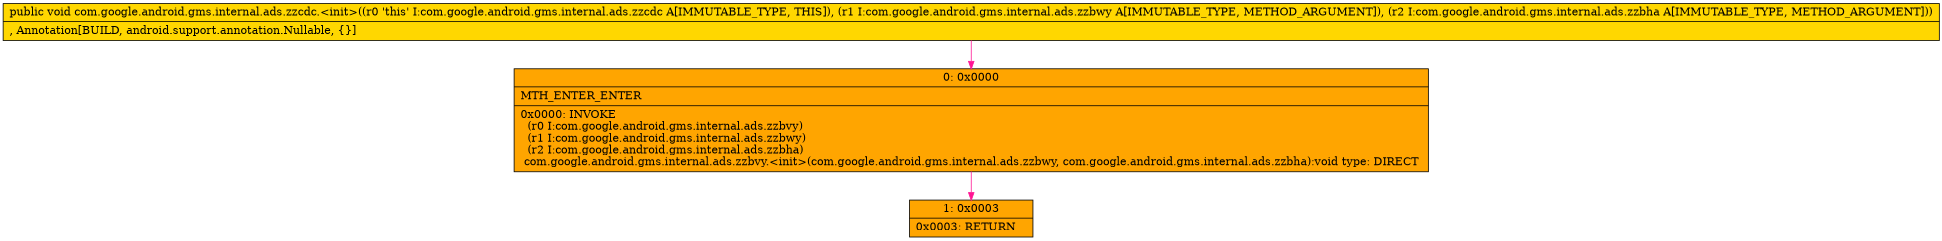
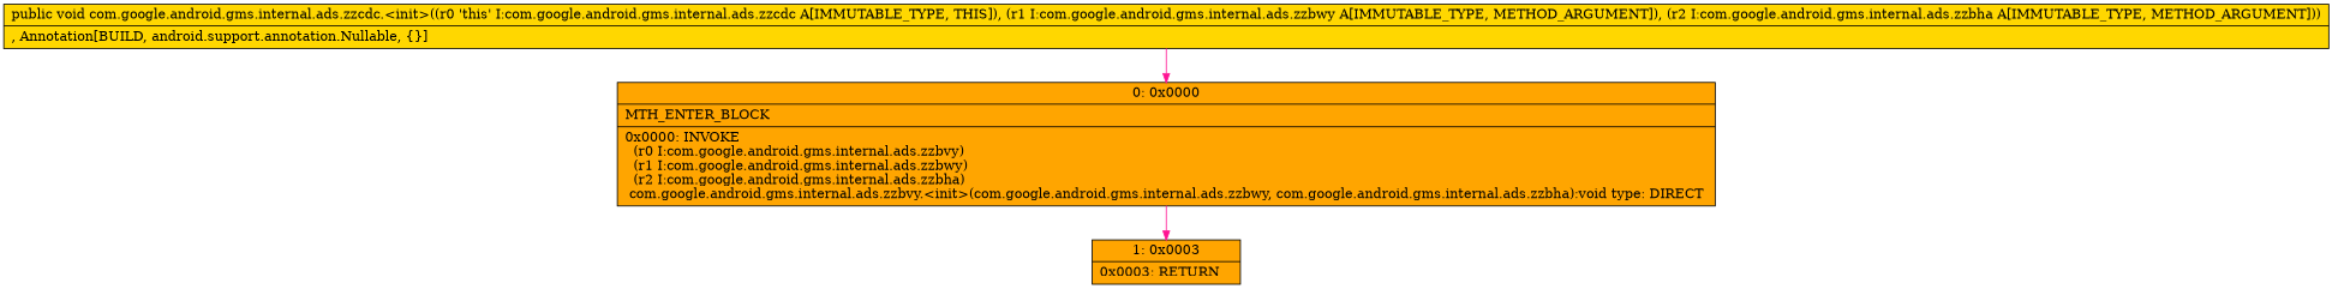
  digraph {
    node [shape=record style=filled fillcolor=orange]
    edge [color=deeppink]
-   n1 [label="{0\:\ 0x0000|MTH_ENTER_ENTER\l|0x0000: INVOKE  \l  (r0 I:com.google.android.gms.internal.ads.zzbvy)\l  (r1 I:com.google.android.gms.internal.ads.zzbwy)\l  (r2 I:com.google.android.gms.internal.ads.zzbha)\l com.google.android.gms.internal.ads.zzbvy.\<init\>(com.google.android.gms.internal.ads.zzbwy, com.google.android.gms.internal.ads.zzbha):void type: DIRECT \l}"]
+   n1 [label="{0\:\ 0x0000|MTH_ENTER_BLOCK\l|0x0000: INVOKE  \l  (r0 I:com.google.android.gms.internal.ads.zzbvy)\l  (r1 I:com.google.android.gms.internal.ads.zzbwy)\l  (r2 I:com.google.android.gms.internal.ads.zzbha)\l com.google.android.gms.internal.ads.zzbvy.\<init\>(com.google.android.gms.internal.ads.zzbwy, com.google.android.gms.internal.ads.zzbha):void type: DIRECT \l}"]
    n2 [label="{1\:\ 0x0003|0x0003: RETURN   \l}"]
    n3 [label="{public void com.google.android.gms.internal.ads.zzcdc.\<init\>((r0 'this' I:com.google.android.gms.internal.ads.zzcdc A[IMMUTABLE_TYPE, THIS]), (r1 I:com.google.android.gms.internal.ads.zzbwy A[IMMUTABLE_TYPE, METHOD_ARGUMENT]), (r2 I:com.google.android.gms.internal.ads.zzbha A[IMMUTABLE_TYPE, METHOD_ARGUMENT]))  | , Annotation[BUILD, android.support.annotation.Nullable, \{\}]\l}" fillcolor=gold]
    n1 -> n2
    n3 -> n1
  }
